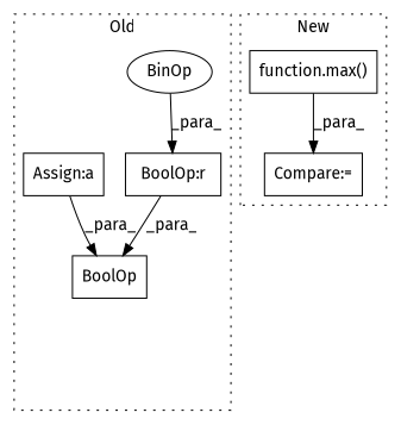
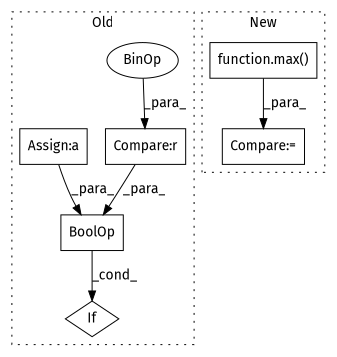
  digraph {
    fontname="Fira Sans"
    node [fontname="Fira Sans" l=3 s=3607 shape=box]
    edge [fontname="Fira Sans"]
-   n2 [a=40 l=21 label="BoolOp:r"]
+   n1 [a=96 label=If s=3604 shape=diamond]
+   n2 [a=40 l=21 label="Compare:r"]
    n3 [a=76 label=BinOp s=3625 shape=ellipse]
    n4 [a=72 l=61 label=BoolOp]
    n5 [a=82 label="Assign:a" s=3649]
    n6 [a=75 l="4,1" label="function.max()" s="4149,4158"]
    n7 [a=68 label="Compare:=" s=4132]
    subgraph cluster_1 {
      label=Old
      style=dotted
+     n1
      n2
      n3
      n4
      n5
    }
    subgraph cluster_2 {
      label=New
      style=dotted
      n6
      n7
    }
    n2 -> n4 [label=_para_]
    n3 -> n2 [label=_para_]
+   n4 -> n1 [label=_cond_]
    n5 -> n4 [label=_para_]
    n6 -> n7 [label=_para_]
  }
